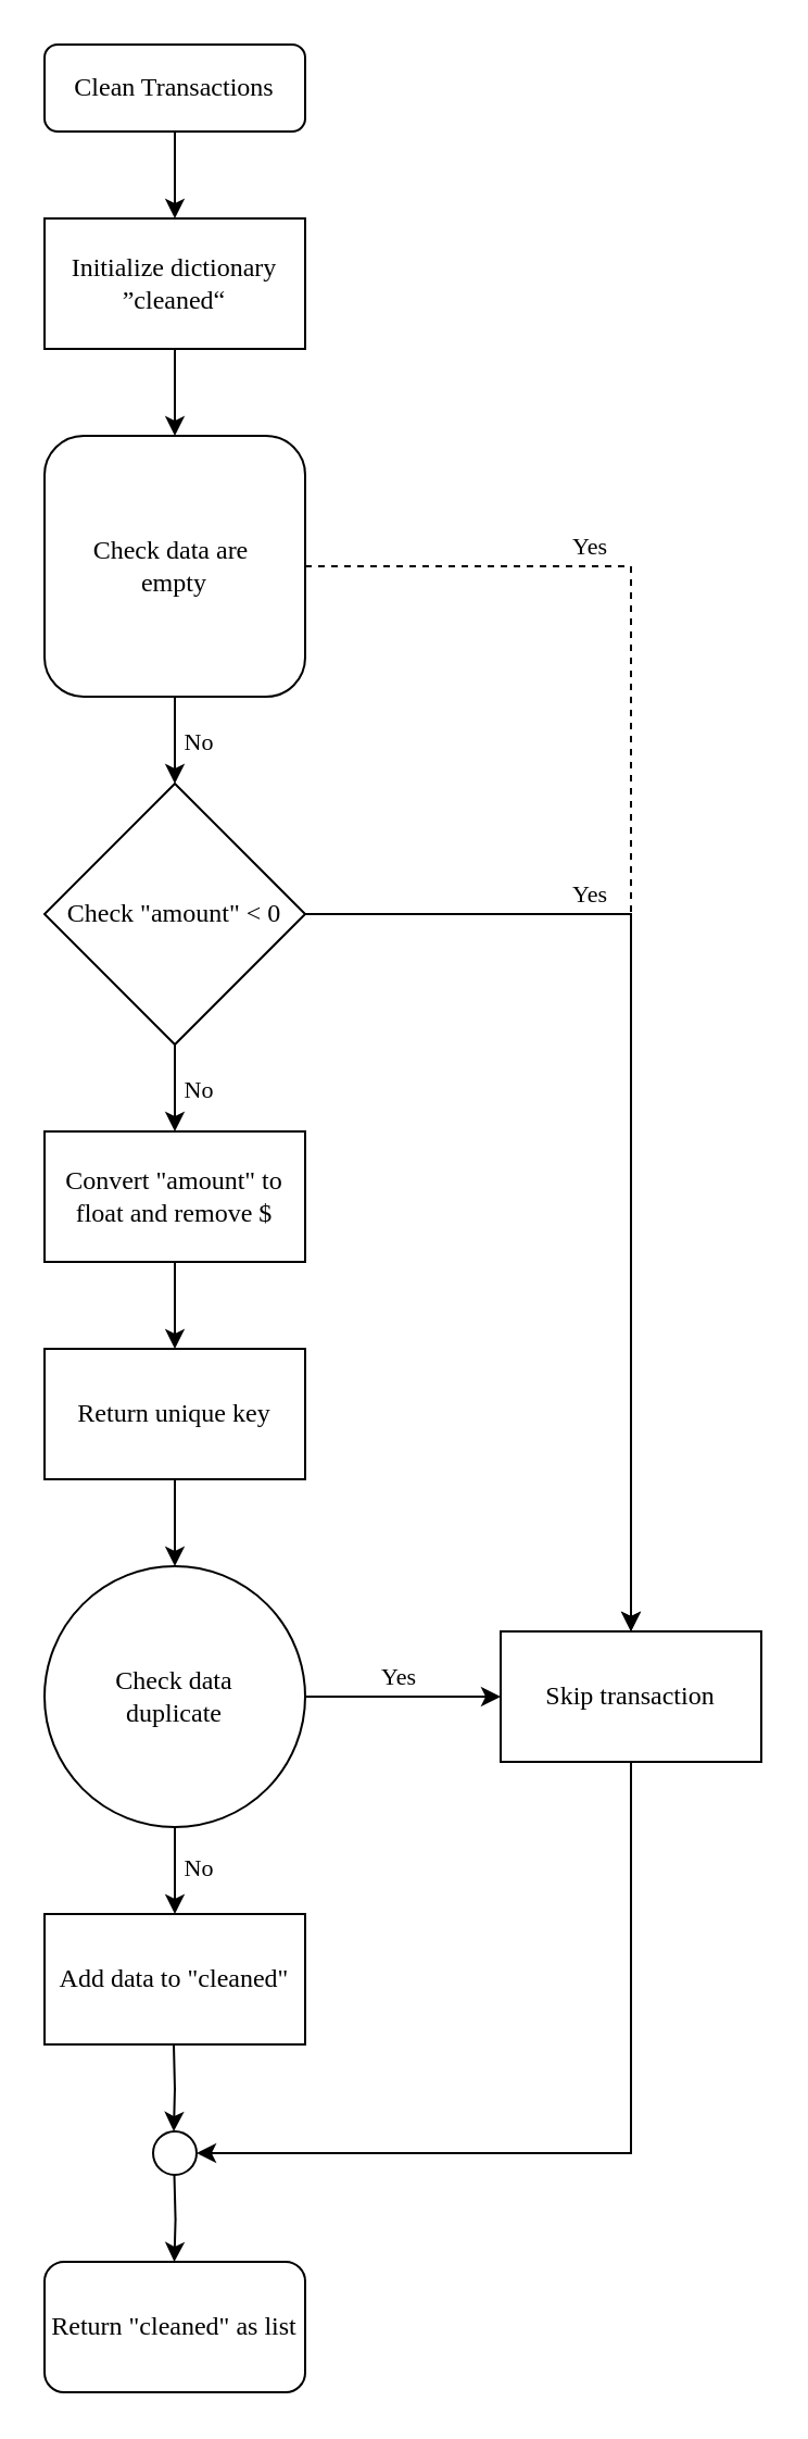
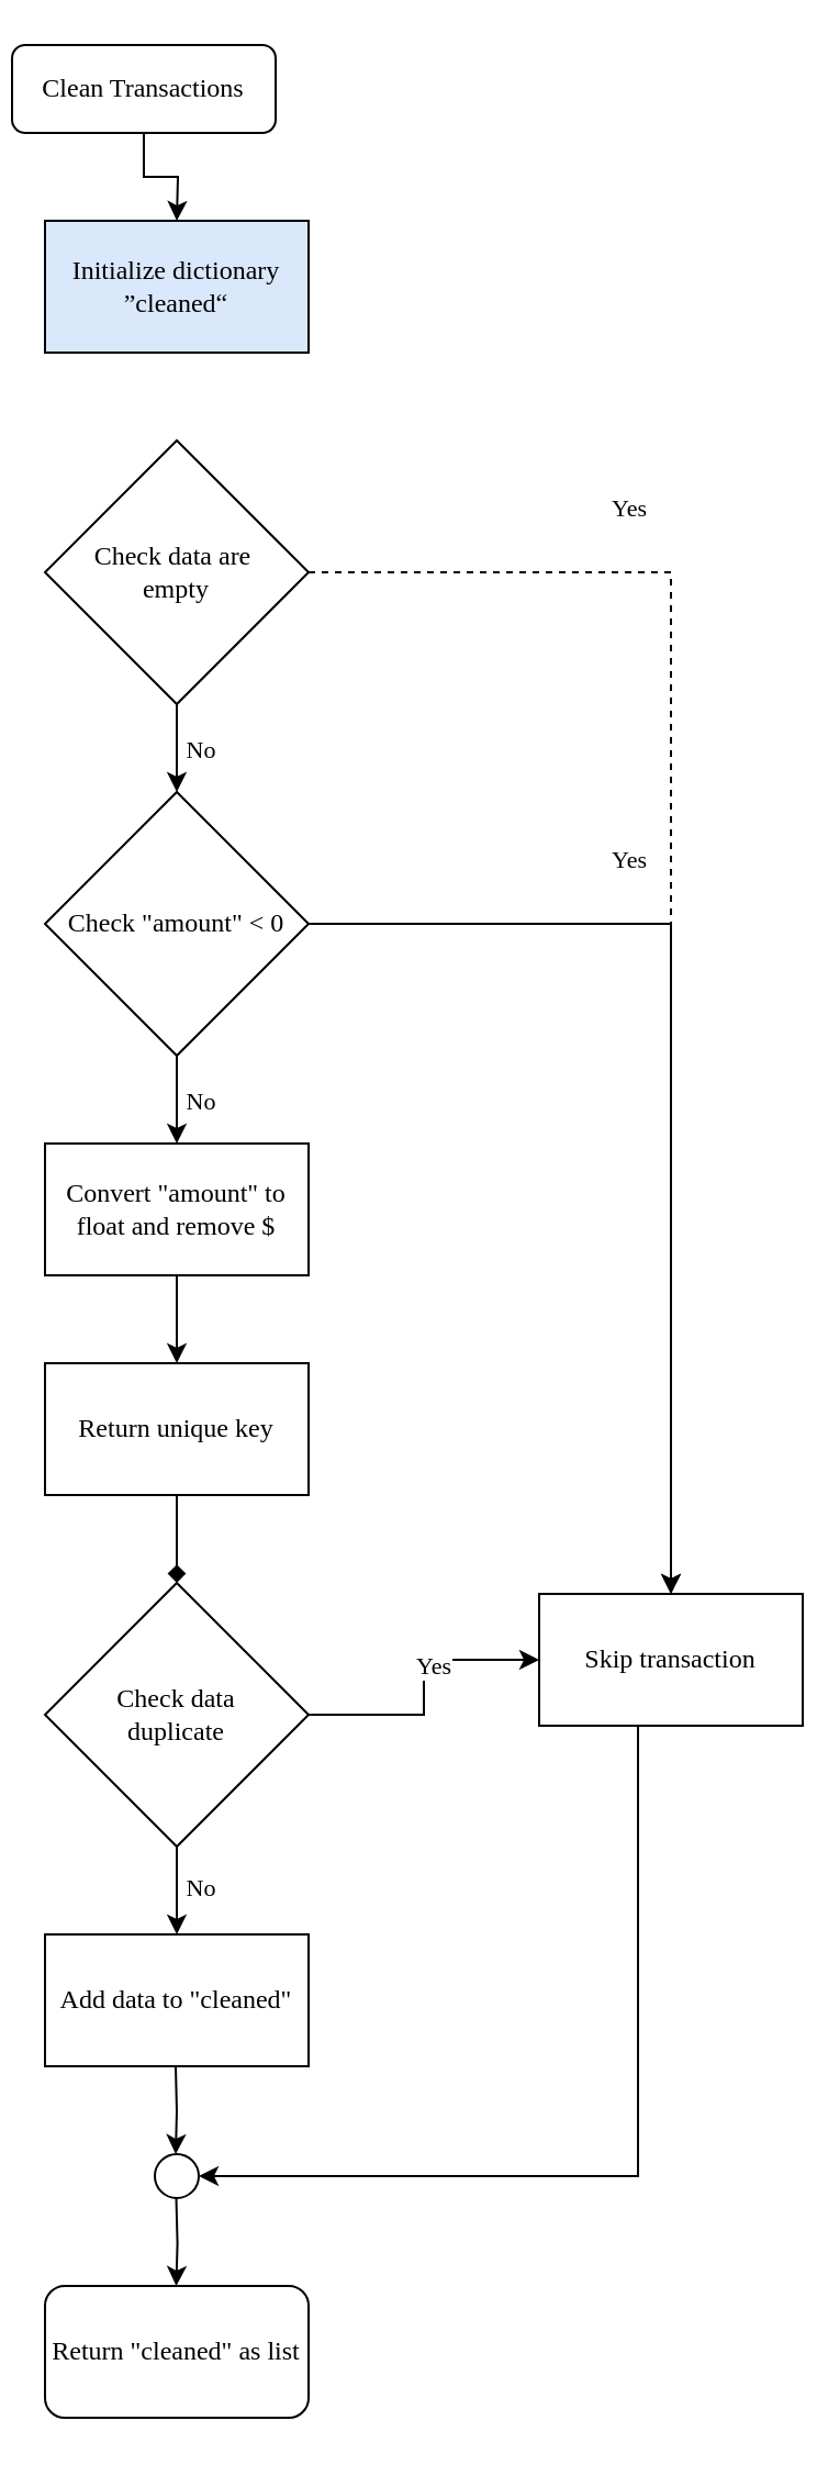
  <mxCell id="0" />
  <mxCell id="1" parent="0" />
  <mxCell id="2" value="" style="edgeStyle=orthogonalEdgeStyle;rounded=0;orthogonalLoop=1;jettySize=auto;html=1;fontFamily=Times New Roman;" parent="1" source="3" edge="1"><mxGeometry relative="1" as="geometry"><mxPoint x="80" y="100" as="targetPoint" /></mxGeometry></mxCell>
- <mxCell id="3" value="Clean Transactions" style="rounded=1;whiteSpace=wrap;html=1;fontSize=12;glass=0;strokeWidth=1;shadow=0;fontFamily=Times New Roman;" parent="1" vertex="1"><mxGeometry x="20" y="20" width="120" height="40" as="geometry" /></mxCell>
- <mxCell id="4" value="" style="edgeStyle=orthogonalEdgeStyle;rounded=0;orthogonalLoop=1;jettySize=auto;html=1;fontFamily=Times New Roman;" parent="1" source="5" target="10" edge="1"><mxGeometry relative="1" as="geometry" /></mxCell>
- <mxCell id="5" value="Initialize dictionary ”cleaned“" style="rounded=0;whiteSpace=wrap;html=1;fontFamily=Times New Roman;" parent="1" vertex="1"><mxGeometry x="20" y="100" width="120" height="60" as="geometry" /></mxCell>
+ <mxCell id="3" value="Clean Transactions" style="rounded=1;whiteSpace=wrap;html=1;fontSize=12;glass=0;strokeWidth=1;shadow=0;fontFamily=Times New Roman;" parent="1" vertex="1"><mxGeometry x="5" y="20" width="120" height="40" as="geometry" /></mxCell>
+ <mxCell id="5" value="Initialize dictionary ”cleaned“" style="rounded=0;whiteSpace=wrap;html=1;fontFamily=Times New Roman;fillColor=#dae8fc;" parent="1" vertex="1"><mxGeometry x="20" y="100" width="120" height="60" as="geometry" /></mxCell>
  <mxCell id="6" value="" style="edgeStyle=orthogonalEdgeStyle;rounded=0;orthogonalLoop=1;jettySize=auto;html=1;fontFamily=Times New Roman;dashed=1;" parent="1" source="10" target="12" edge="1"><mxGeometry relative="1" as="geometry" /></mxCell>
  <mxCell id="7" value="Yes" style="edgeLabel;html=1;align=center;verticalAlign=middle;resizable=0;points=[];fontFamily=Times New Roman;" parent="6" vertex="1" connectable="0"><mxGeometry x="0.06" y="-1" relative="1" as="geometry"><mxPoint x="-19" y="-39" as="offset" /></mxGeometry></mxCell>
  <mxCell id="8" value="" style="edgeStyle=orthogonalEdgeStyle;rounded=0;orthogonalLoop=1;jettySize=auto;html=1;fontFamily=Times New Roman;" parent="1" source="10" edge="1"><mxGeometry relative="1" as="geometry"><mxPoint x="80" y="360" as="targetPoint" /></mxGeometry></mxCell>
  <mxCell id="9" value="No" style="edgeLabel;html=1;align=center;verticalAlign=middle;resizable=0;points=[];fontFamily=Times New Roman;" parent="8" vertex="1" connectable="0"><mxGeometry x="-0.21" y="5" relative="1" as="geometry"><mxPoint x="5" y="4" as="offset" /></mxGeometry></mxCell>
- <mxCell id="10" value="&lt;div&gt;Check data are&amp;nbsp;&lt;/div&gt;&lt;div&gt;empty&lt;/div&gt;" style="whiteSpace=wrap;html=1;fontFamily=Times New Roman;rounded=1;" parent="1" vertex="1"><mxGeometry x="20" y="200" width="120" height="120" as="geometry" /></mxCell>
+ <mxCell id="10" value="&lt;div&gt;Check data are&amp;nbsp;&lt;/div&gt;&lt;div&gt;empty&lt;/div&gt;" style="rhombus;whiteSpace=wrap;html=1;fontFamily=Times New Roman;" parent="1" vertex="1"><mxGeometry x="20" y="200" width="120" height="120" as="geometry" /></mxCell>
  <mxCell id="11" style="edgeStyle=orthogonalEdgeStyle;rounded=0;orthogonalLoop=1;jettySize=auto;html=1;entryX=1;entryY=0.5;entryDx=0;entryDy=0;fontFamily=Times New Roman;" parent="1" source="12" target="29" edge="1"><mxGeometry relative="1" as="geometry"><mxPoint x="290" y="990" as="targetPoint" /><Array as="points"><mxPoint x="290" y="990" /></Array></mxGeometry></mxCell>
- <mxCell id="12" value="Skip transaction" style="rounded=0;whiteSpace=wrap;html=1;fontFamily=Times New Roman;" parent="1" vertex="1"><mxGeometry x="230" y="750" width="120" height="60" as="geometry" /></mxCell>
+ <mxCell id="12" value="Skip transaction" style="rounded=0;whiteSpace=wrap;html=1;fontFamily=Times New Roman;" parent="1" vertex="1"><mxGeometry x="245" y="725" width="120" height="60" as="geometry" /></mxCell>
  <mxCell id="13" value="" style="edgeStyle=orthogonalEdgeStyle;rounded=0;orthogonalLoop=1;jettySize=auto;html=1;fontFamily=Times New Roman;" parent="1" source="17" target="12" edge="1"><mxGeometry relative="1" as="geometry" /></mxCell>
  <mxCell id="14" value="Yes" style="edgeLabel;html=1;align=center;verticalAlign=middle;resizable=0;points=[];fontFamily=Times New Roman;" parent="13" vertex="1" connectable="0"><mxGeometry x="0.1" y="-1" relative="1" as="geometry"><mxPoint x="-19" y="-284" as="offset" /></mxGeometry></mxCell>
  <mxCell id="15" value="" style="edgeStyle=orthogonalEdgeStyle;rounded=0;orthogonalLoop=1;jettySize=auto;html=1;fontFamily=Times New Roman;" parent="1" source="17" target="19" edge="1"><mxGeometry relative="1" as="geometry" /></mxCell>
  <mxCell id="16" value="No" style="edgeLabel;html=1;align=center;verticalAlign=middle;resizable=0;points=[];fontFamily=Times New Roman;" parent="15" vertex="1" connectable="0"><mxGeometry x="-0.15" y="-2" relative="1" as="geometry"><mxPoint x="12" y="3" as="offset" /></mxGeometry></mxCell>
  <mxCell id="17" value="&lt;div&gt;Check &quot;amount&quot; &amp;lt; 0&lt;/div&gt;" style="rhombus;whiteSpace=wrap;html=1;fontFamily=Times New Roman;" parent="1" vertex="1"><mxGeometry x="20" y="360" width="120" height="120" as="geometry" /></mxCell>
  <mxCell id="18" value="" style="edgeStyle=orthogonalEdgeStyle;rounded=0;orthogonalLoop=1;jettySize=auto;html=1;fontFamily=Times New Roman;" parent="1" source="19" target="21" edge="1"><mxGeometry relative="1" as="geometry" /></mxCell>
  <mxCell id="19" value="Convert &quot;amount&quot; to float and remove $" style="rounded=0;whiteSpace=wrap;html=1;fontFamily=Times New Roman;" parent="1" vertex="1"><mxGeometry x="20" y="520" width="120" height="60" as="geometry" /></mxCell>
- <mxCell id="20" value="" style="edgeStyle=orthogonalEdgeStyle;rounded=0;orthogonalLoop=1;jettySize=auto;html=1;fontFamily=Times New Roman;" parent="1" source="21" target="26" edge="1"><mxGeometry relative="1" as="geometry" /></mxCell>
+ <mxCell id="20" value="" style="edgeStyle=orthogonalEdgeStyle;rounded=0;orthogonalLoop=1;jettySize=auto;html=1;fontFamily=Times New Roman;endArrow=diamond;" parent="1" source="21" target="26" edge="1"><mxGeometry relative="1" as="geometry" /></mxCell>
  <mxCell id="21" value="Return unique key" style="rounded=0;whiteSpace=wrap;html=1;fontFamily=Times New Roman;" parent="1" vertex="1"><mxGeometry x="20" y="620" width="120" height="60" as="geometry" /></mxCell>
  <mxCell id="22" value="" style="edgeStyle=orthogonalEdgeStyle;rounded=0;orthogonalLoop=1;jettySize=auto;html=1;fontFamily=Times New Roman;" parent="1" source="26" target="12" edge="1"><mxGeometry relative="1" as="geometry" /></mxCell>
  <mxCell id="23" value="Yes" style="edgeLabel;html=1;align=center;verticalAlign=middle;resizable=0;points=[];fontFamily=Times New Roman;" parent="22" vertex="1" connectable="0"><mxGeometry x="-0.067" y="-4" relative="1" as="geometry"><mxPoint y="-14" as="offset" /></mxGeometry></mxCell>
  <mxCell id="24" value="" style="edgeStyle=orthogonalEdgeStyle;rounded=0;orthogonalLoop=1;jettySize=auto;html=1;fontFamily=Times New Roman;" parent="1" source="26" target="27" edge="1"><mxGeometry relative="1" as="geometry" /></mxCell>
  <mxCell id="25" value="No" style="edgeLabel;html=1;align=center;verticalAlign=middle;resizable=0;points=[];fontFamily=Times New Roman;" parent="24" vertex="1" connectable="0"><mxGeometry x="-0.1" relative="1" as="geometry"><mxPoint x="10" as="offset" /></mxGeometry></mxCell>
- <mxCell id="26" value="&lt;div&gt;Check data&lt;/div&gt;&lt;div&gt;duplicate&lt;/div&gt;" style="ellipse;whiteSpace=wrap;html=1;fontFamily=Times New Roman;" parent="1" vertex="1"><mxGeometry x="20" y="720" width="120" height="120" as="geometry" /></mxCell>
+ <mxCell id="26" value="&lt;div&gt;Check data&lt;/div&gt;&lt;div&gt;duplicate&lt;/div&gt;" style="rhombus;whiteSpace=wrap;html=1;fontFamily=Times New Roman;" parent="1" vertex="1"><mxGeometry x="20" y="720" width="120" height="120" as="geometry" /></mxCell>
  <mxCell id="27" value="Add data to &quot;cleaned&quot;" style="rounded=0;whiteSpace=wrap;html=1;fontFamily=Times New Roman;" parent="1" vertex="1"><mxGeometry x="20" y="880" width="120" height="60" as="geometry" /></mxCell>
  <mxCell id="28" value="Return &quot;cleaned&quot; as list" style="rounded=1;whiteSpace=wrap;html=1;fontSize=12;glass=0;strokeWidth=1;shadow=0;fontFamily=Times New Roman;" parent="1" vertex="1"><mxGeometry x="20" y="1040" width="120" height="60" as="geometry" /></mxCell>
  <mxCell id="29" value="" style="ellipse;whiteSpace=wrap;html=1;aspect=fixed;fontFamily=Times New Roman;" parent="1" vertex="1"><mxGeometry x="70" y="980" width="20" height="20" as="geometry" /></mxCell>
  <mxCell id="30" value="" style="edgeStyle=orthogonalEdgeStyle;rounded=0;orthogonalLoop=1;jettySize=auto;html=1;fontFamily=Times New Roman;" parent="1" edge="1"><mxGeometry relative="1" as="geometry"><mxPoint x="79.5" y="940" as="sourcePoint" /><mxPoint x="79.5" y="980" as="targetPoint" /></mxGeometry></mxCell>
  <mxCell id="31" value="" style="edgeStyle=orthogonalEdgeStyle;rounded=0;orthogonalLoop=1;jettySize=auto;html=1;fontFamily=Times New Roman;" parent="1" edge="1"><mxGeometry relative="1" as="geometry"><mxPoint x="79.75" y="1000" as="sourcePoint" /><mxPoint x="79.75" y="1040" as="targetPoint" /></mxGeometry></mxCell>
